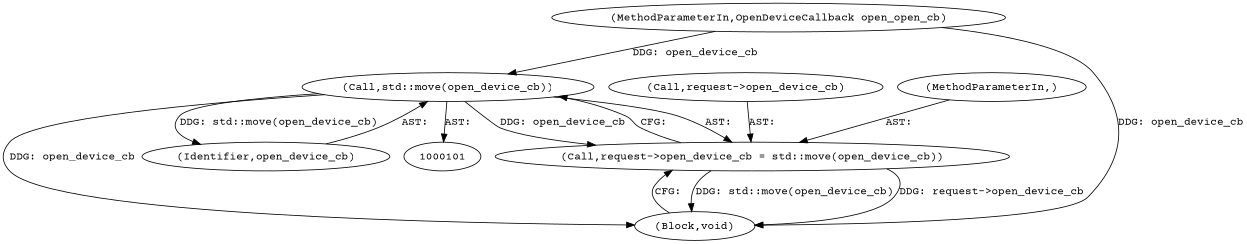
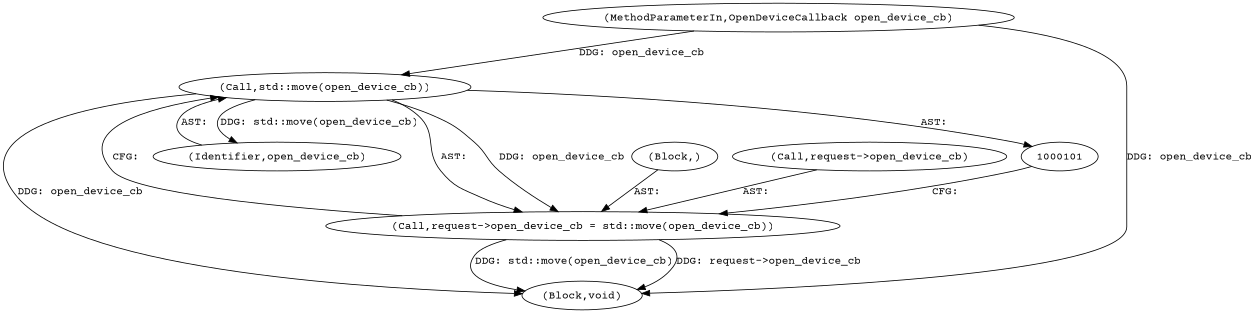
  digraph {
    fontname="Courier Prime"
    node [fontname="Courier Prime"]
    edge [fontname="Courier Prime"]
    n1 [label="(Call,std::move(open_device_cb))"]
    n2 [label="(Call,request->open_device_cb = std::move(open_device_cb))"]
    n3 [label="(Block,void)"]
    n4 [label="(Identifier,open_device_cb)"]
    1000101
-   n6 [label="(MethodParameterIn,OpenDeviceCallback open_open_cb)"]
-   n7 [label="(MethodParameterIn,)"]
+   n6 [label="(MethodParameterIn,OpenDeviceCallback open_device_cb)"]
+   n7 [label="(Block,)"]
    n8 [label="(Call,request->open_device_cb)"]
    n1 -> n2 [label="AST: "]
    n1 -> n2 [label="DDG: open_device_cb"]
    n1 -> n3 [label="DDG: open_device_cb"]
    n1 -> n4 [label="DDG: std::move(open_device_cb)"]
    n1 -> 1000101 [label="AST: "]
    n2 -> n1 [label="CFG: "]
    n2 -> n3 [label="DDG: std::move(open_device_cb)"]
    n2 -> n3 [label="DDG: request->open_device_cb"]
-   n3 -> n2 [label="CFG: "]
+   1000101 -> n2 [label="CFG: "]
    n4 -> n1 [label="AST: "]
    n6 -> n1 [label="DDG: open_device_cb"]
    n6 -> n3 [label="DDG: open_device_cb"]
    n7 -> n2 [label="AST: "]
    n8 -> n2 [label="AST: "]
  }
